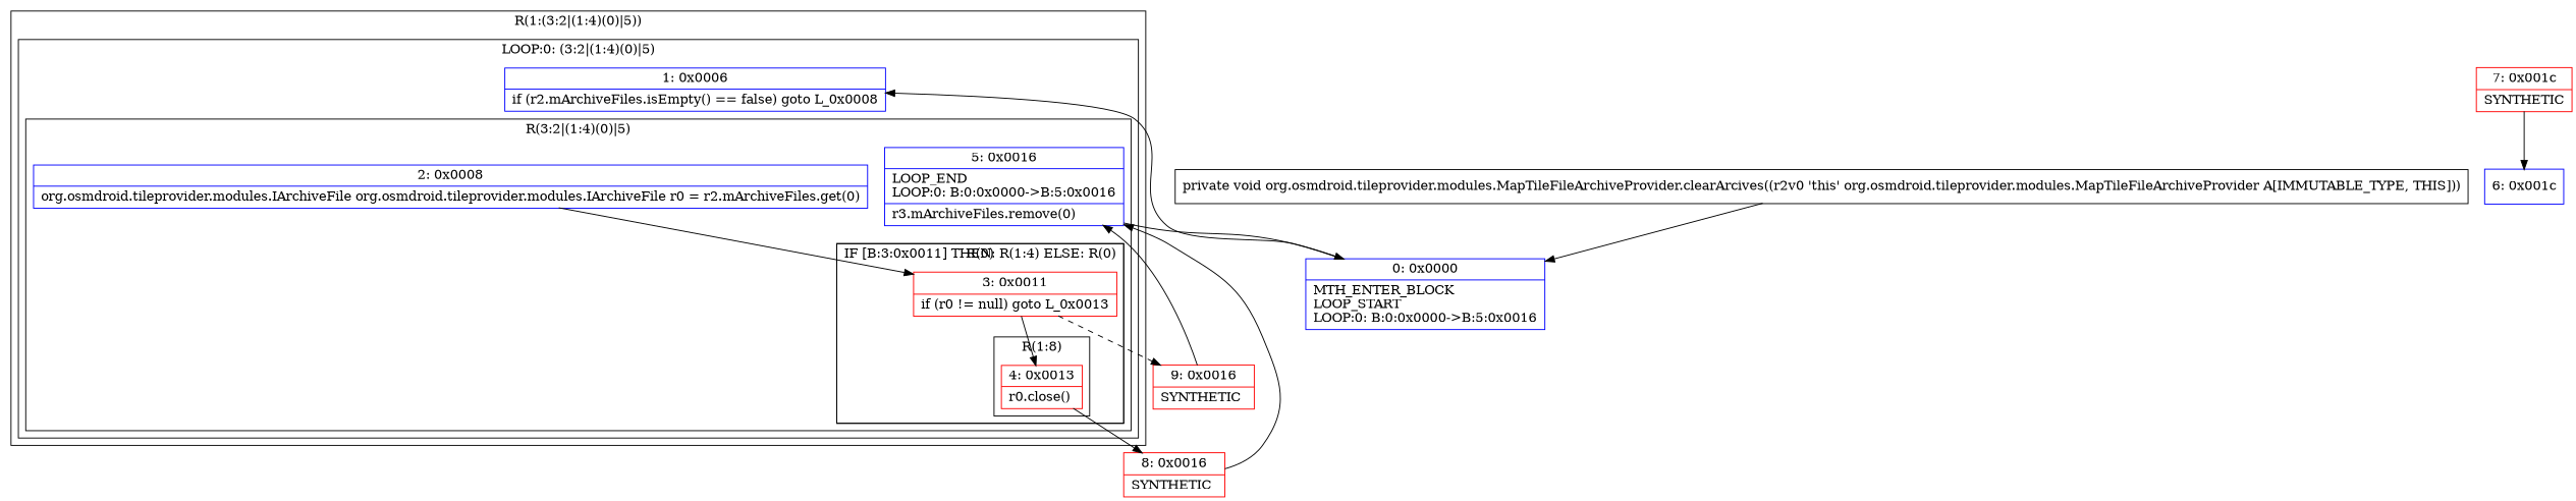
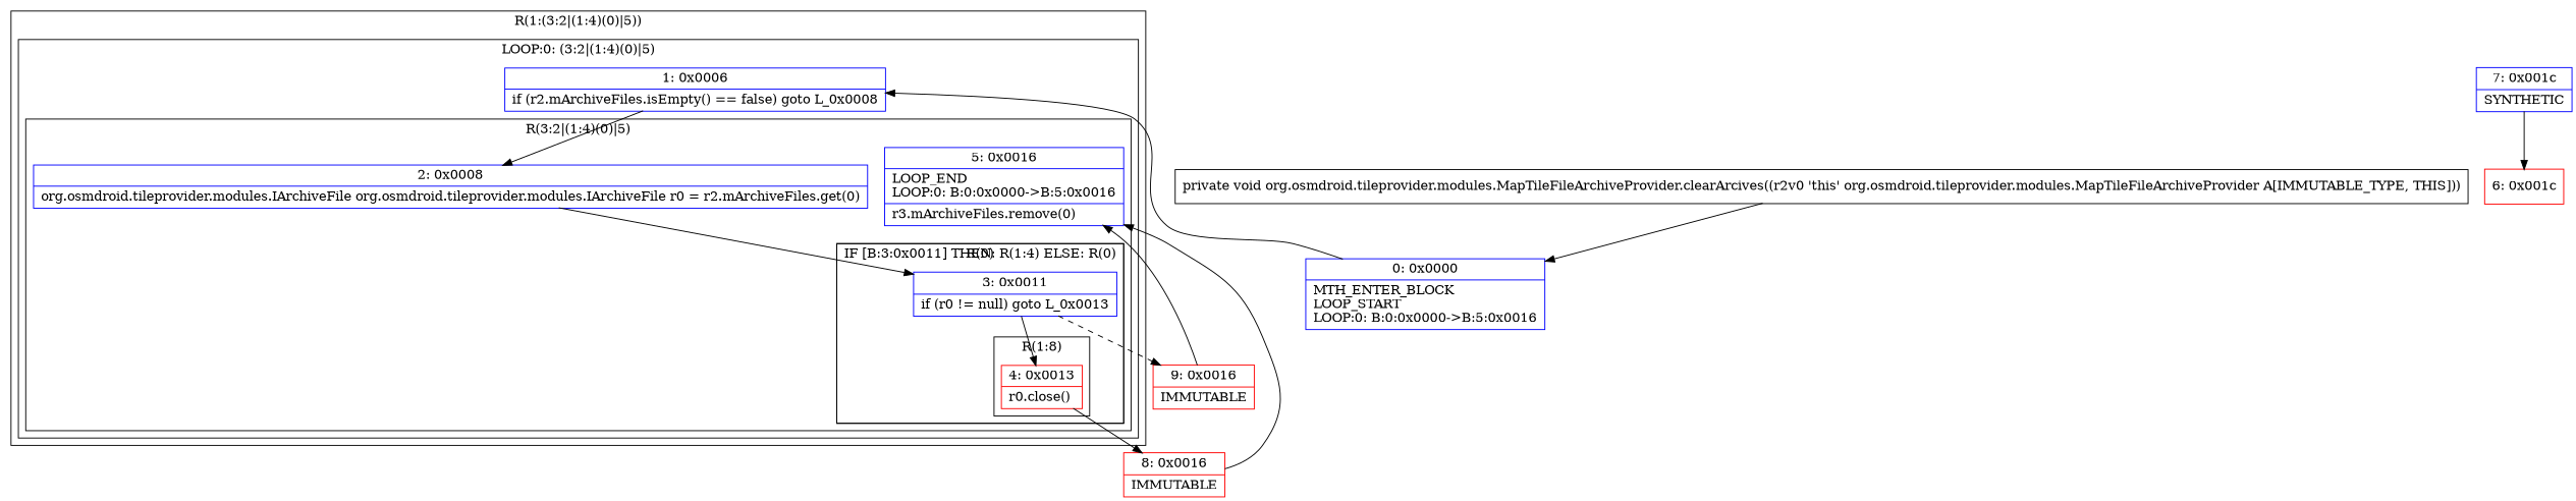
  digraph {
    node [color=red shape=record]
    n1 [label="{4\:\ 0x0013|r0.close()\l}"]
-   n2 [label="{3\:\ 0x0011|if (r0 != null) goto L_0x0013\l}"]
+   n2 [color=blue label="{3\:\ 0x0011|if (r0 != null) goto L_0x0013\l}"]
    n3 [color=blue label="{2\:\ 0x0008|org.osmdroid.tileprovider.modules.IArchiveFile org.osmdroid.tileprovider.modules.IArchiveFile r0 = r2.mArchiveFiles.get(0)\l}"]
    n4 [color=blue label="{5\:\ 0x0016|LOOP_END\lLOOP:0: B:0:0x0000\-\>B:5:0x0016\l|r3.mArchiveFiles.remove(0)\l}"]
    n5 [color=blue label="{1\:\ 0x0006|if (r2.mArchiveFiles.isEmpty() == false) goto L_0x0008\l}"]
-   n6 [label="{8\:\ 0x0016|SYNTHETIC\l}"]
-   n7 [label="{9\:\ 0x0016|SYNTHETIC\l}"]
+   n6 [label="{8\:\ 0x0016|IMMUTABLE\l}"]
+   n7 [label="{9\:\ 0x0016|IMMUTABLE\l}"]
    n8 [color=blue label="{0\:\ 0x0000|MTH_ENTER_BLOCK\lLOOP_START\lLOOP:0: B:0:0x0000\-\>B:5:0x0016\l}"]
-   n9 [label="{7\:\ 0x001c|SYNTHETIC\l}"]
-   n10 [color=blue label="{6\:\ 0x001c}"]
+   n9 [color=blue label="{7\:\ 0x001c|SYNTHETIC\l}"]
+   n10 [label="{6\:\ 0x001c}"]
    n11 [label="{private void org.osmdroid.tileprovider.modules.MapTileFileArchiveProvider.clearArcives((r2v0 'this' org.osmdroid.tileprovider.modules.MapTileFileArchiveProvider A[IMMUTABLE_TYPE, THIS])) }" color=""]
    subgraph cluster_1 {
      label="R(1:(3:2|(1:4)(0)|5))"
      subgraph cluster_2 {
        label="LOOP:0: (3:2|(1:4)(0)|5)"
        n5
        subgraph cluster_3 {
          label="R(3:2|(1:4)(0)|5)"
          n3
          n4
          subgraph cluster_4 {
            label="IF [B:3:0x0011] THEN: R(1:4) ELSE: R(0)"
            n2
            subgraph cluster_5 {
              label="R(1:8)"
              n1
            }
            subgraph cluster_6 {
              label="R(0)"
            }
          }
        }
      }
    }
    n1 -> n6
    n2 -> n1
    n2 -> n7 [style=dashed]
    n3 -> n2
-   n4 -> n8
+   n5 -> n3
    n6 -> n4
    n7 -> n4
    n8 -> n5
    n9 -> n10
    n11 -> n8
  }
